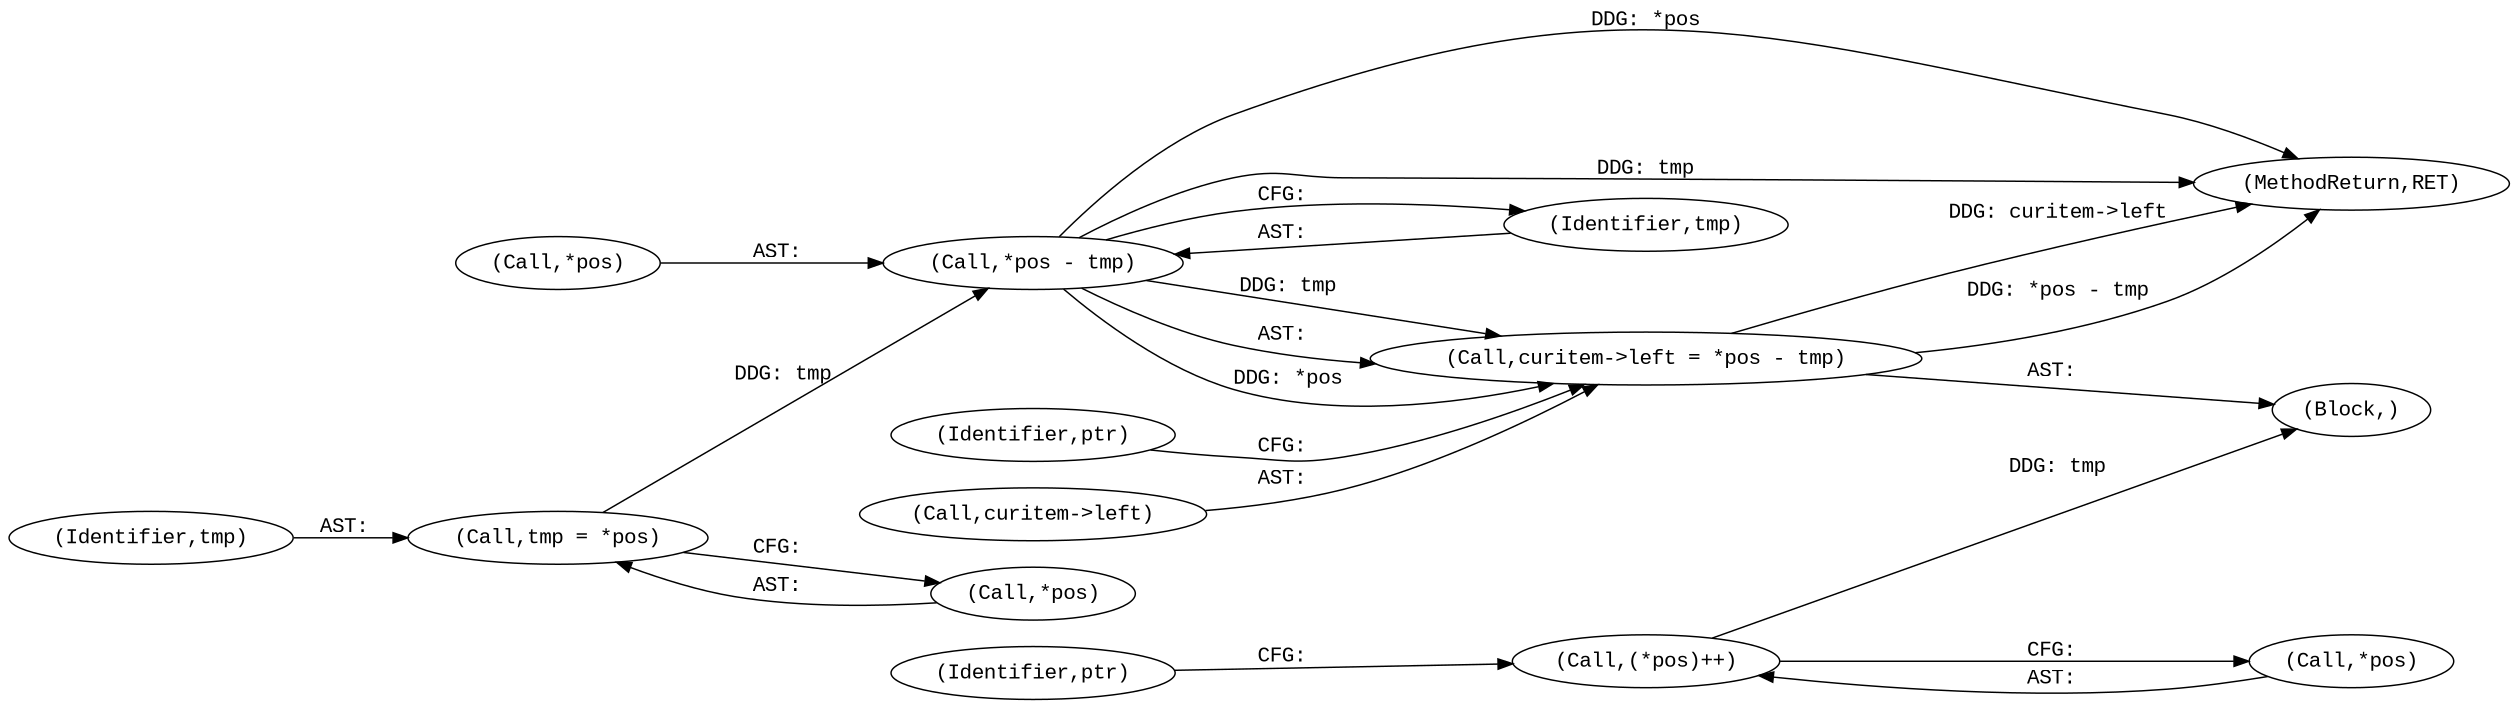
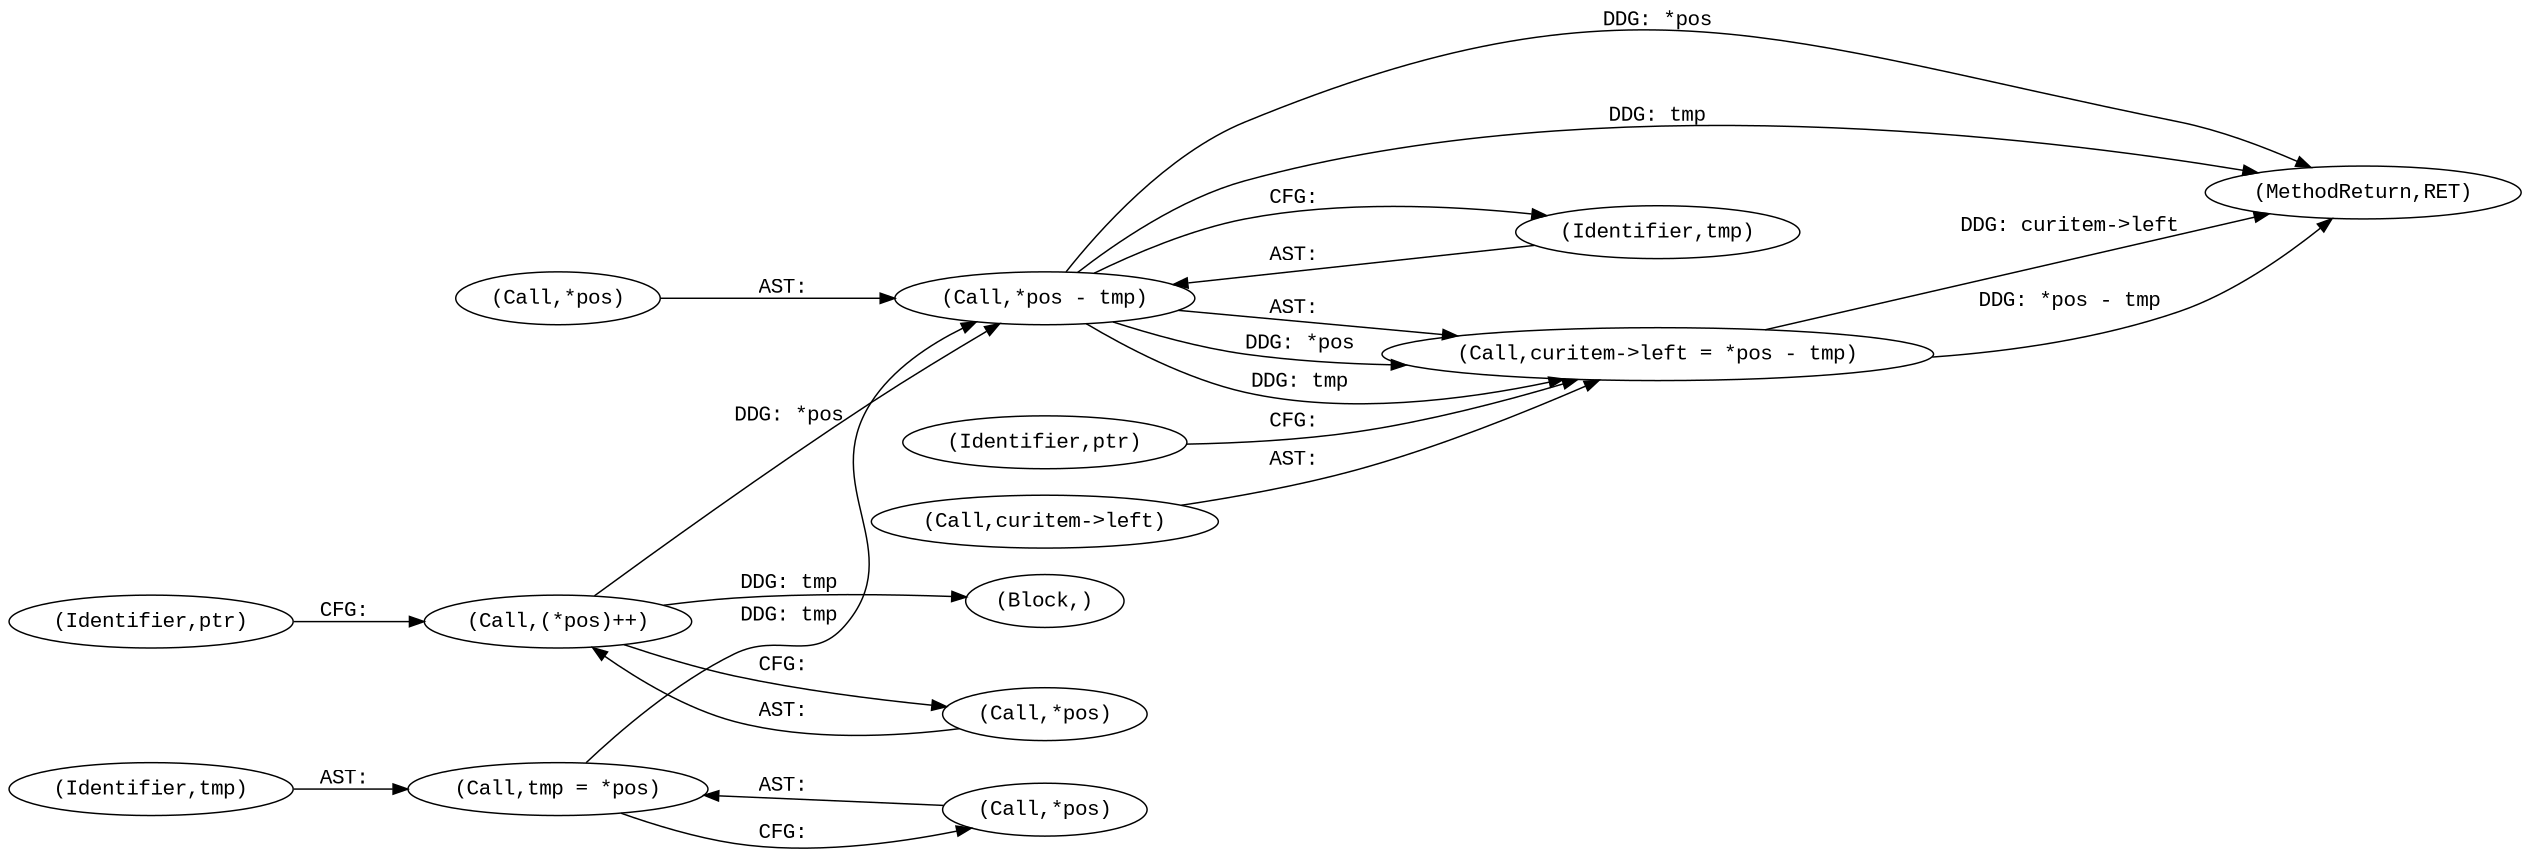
  digraph {
    fontname="Liberation Mono"
    rankdir=LR
    node [fontname="Liberation Mono"]
    edge [fontname="Liberation Mono"]
    n1 [label="(Call,curitem->left = *pos - tmp)"]
    n2 [label="(MethodReturn,RET)"]
    n3 [label="(Block,)"]
    n4 [label="(Call,*pos - tmp)"]
    n5 [label="(Identifier,tmp)"]
    n6 [label="(Call,(*pos)++)"]
    n7 [label="(Call,*pos)"]
    n8 [label="(Call,tmp = *pos)"]
    n9 [label="(Call,*pos)"]
    n10 [label="(Identifier,tmp)"]
    n11 [label="(Identifier,ptr)"]
    n12 [label="(Call,*pos)"]
    n13 [label="(Identifier,ptr)"]
    n14 [label="(Call,curitem->left)"]
    n1 -> n2 [label="DDG: curitem->left"]
    n1 -> n2 [label="DDG: *pos - tmp"]
-   n1 -> n3 [label="AST: "]
    n4 -> n1 [label="AST: "]
    n4 -> n1 [label="DDG: *pos"]
    n4 -> n1 [label="DDG: tmp"]
    n4 -> n2 [label="DDG: *pos"]
    n4 -> n2 [label="DDG: tmp"]
    n4 -> n5 [label="CFG: "]
    n5 -> n4 [label="AST: "]
    n6 -> n3 [label="DDG: tmp"]
+   n6 -> n4 [label="DDG: *pos"]
    n6 -> n7 [label="CFG: "]
    n7 -> n6 [label="AST: "]
    n8 -> n4 [label="DDG: tmp"]
    n8 -> n9 [label="CFG: "]
    n9 -> n8 [label="AST: "]
    n10 -> n8 [label="AST: "]
    n11 -> n1 [label="CFG: "]
    n12 -> n4 [label="AST: "]
    n13 -> n6 [label="CFG: "]
    n14 -> n1 [label="AST: "]
  }
